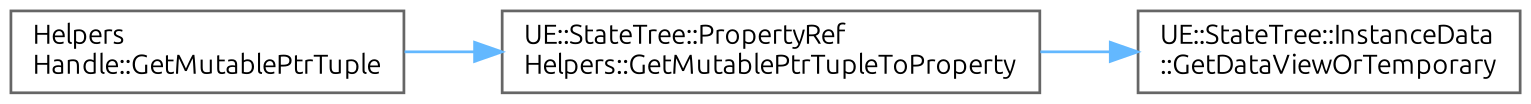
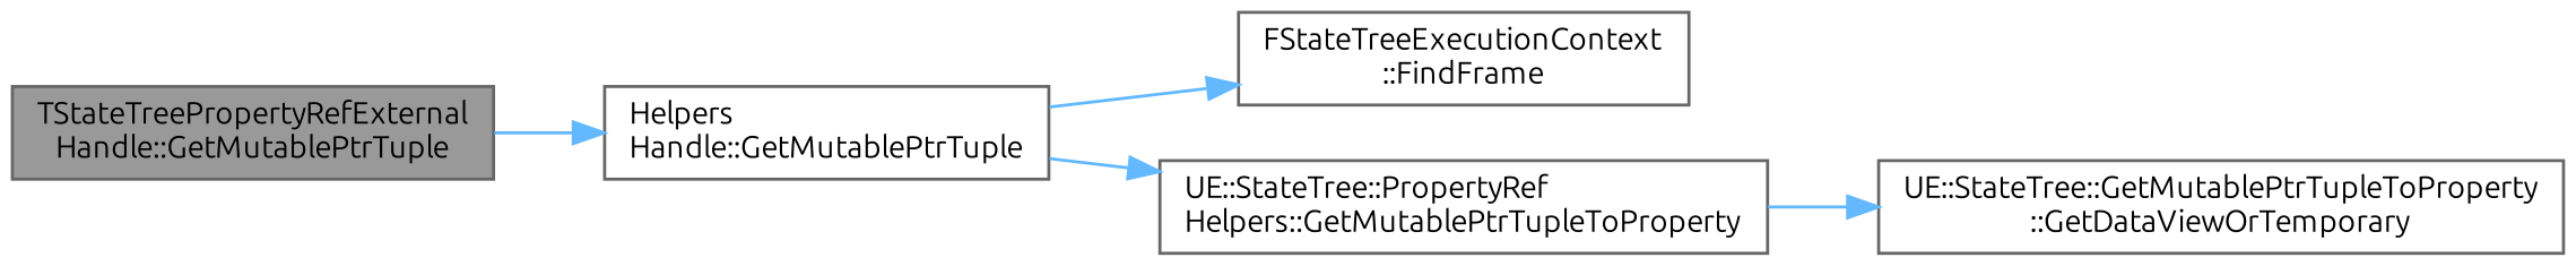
  digraph {
    fontname=Ubuntu
    rankdir=LR
    node [color=grey40 fillcolor=white fontname=Ubuntu fontsize=10 shape=box style=filled]
    edge [color=steelblue1 fontname=Ubuntu fontsize=10 labelfontname=Helvetica labelfontsize=10 style=solid]
+   n1 [color=gray40 fillcolor=grey60 fontcolor=black height=0.2 label="TStateTreePropertyRefExternal\lHandle::GetMutablePtrTuple" width=0.4]
    n2 [height=0.2 label="Helpers\lHandle::GetMutablePtrTuple" width=0.4]
+   n3 [height=0.2 label="FStateTreeExecutionContext\l::FindFrame" width=0.4]
    n4 [height=0.2 label="UE::StateTree::PropertyRef\lHelpers::GetMutablePtrTupleToProperty" width=0.4]
-   n5 [height=0.2 label="UE::StateTree::InstanceData\l::GetDataViewOrTemporary" width=0.4]
+   n5 [height=0.2 label="UE::StateTree::GetMutablePtrTupleToProperty\l::GetDataViewOrTemporary" width=0.4]
+   n1 -> n2
+   n2 -> n3
    n2 -> n4
    n4 -> n5
  }
